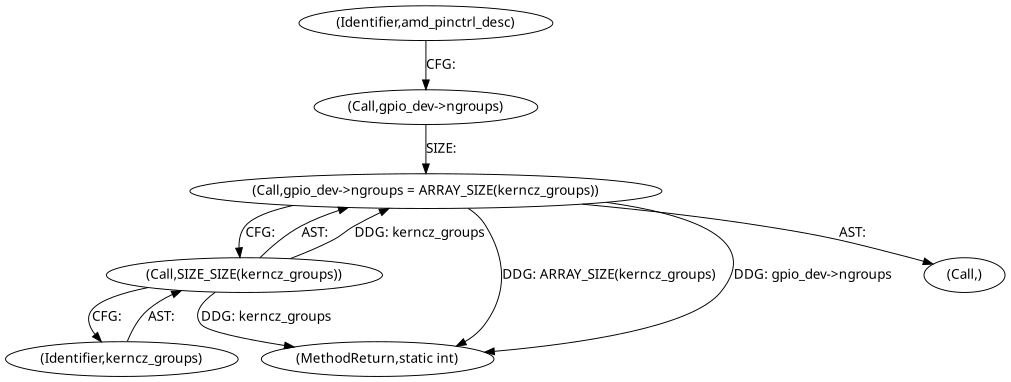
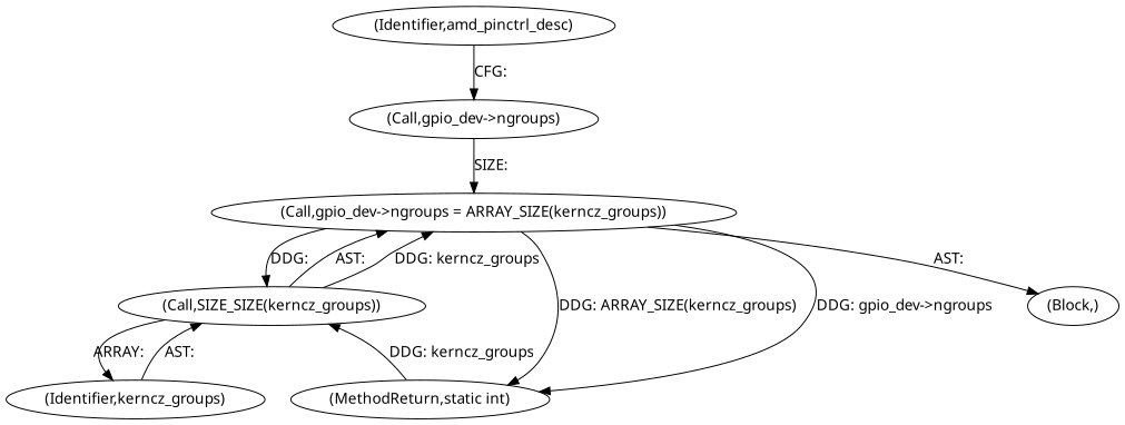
  digraph {
    fontname="Noto Sans"
    node [fontname="Noto Sans"]
    edge [fontname="Noto Sans"]
    n1 [label="(Call,gpio_dev->ngroups = ARRAY_SIZE(kerncz_groups))"]
    n2 [label="(Call,SIZE_SIZE(kerncz_groups))"]
    n3 [label="(MethodReturn,static int)"]
-   n4 [label="(Call,)"]
+   n4 [label="(Block,)"]
    n5 [label="(Identifier,kerncz_groups)"]
    n6 [label="(Identifier,amd_pinctrl_desc)"]
    n7 [label="(Call,gpio_dev->ngroups)"]
-   n1 -> n2 [label="CFG: "]
+   n1 -> n2 [label="DDG: "]
    n1 -> n3 [label="DDG: ARRAY_SIZE(kerncz_groups)"]
    n1 -> n3 [label="DDG: gpio_dev->ngroups"]
    n1 -> n4 [label="AST: "]
    n2 -> n1 [label="AST: "]
    n2 -> n1 [label="DDG: kerncz_groups"]
-   n2 -> n3 [label="DDG: kerncz_groups"]
-   n2 -> n5 [label="CFG: "]
+   n3 -> n2 [label="DDG: kerncz_groups"]
+   n2 -> n5 [label="ARRAY: "]
    n5 -> n2 [label="AST: "]
    n6 -> n7 [label="CFG: "]
    n7 -> n1 [label="SIZE: "]
  }
